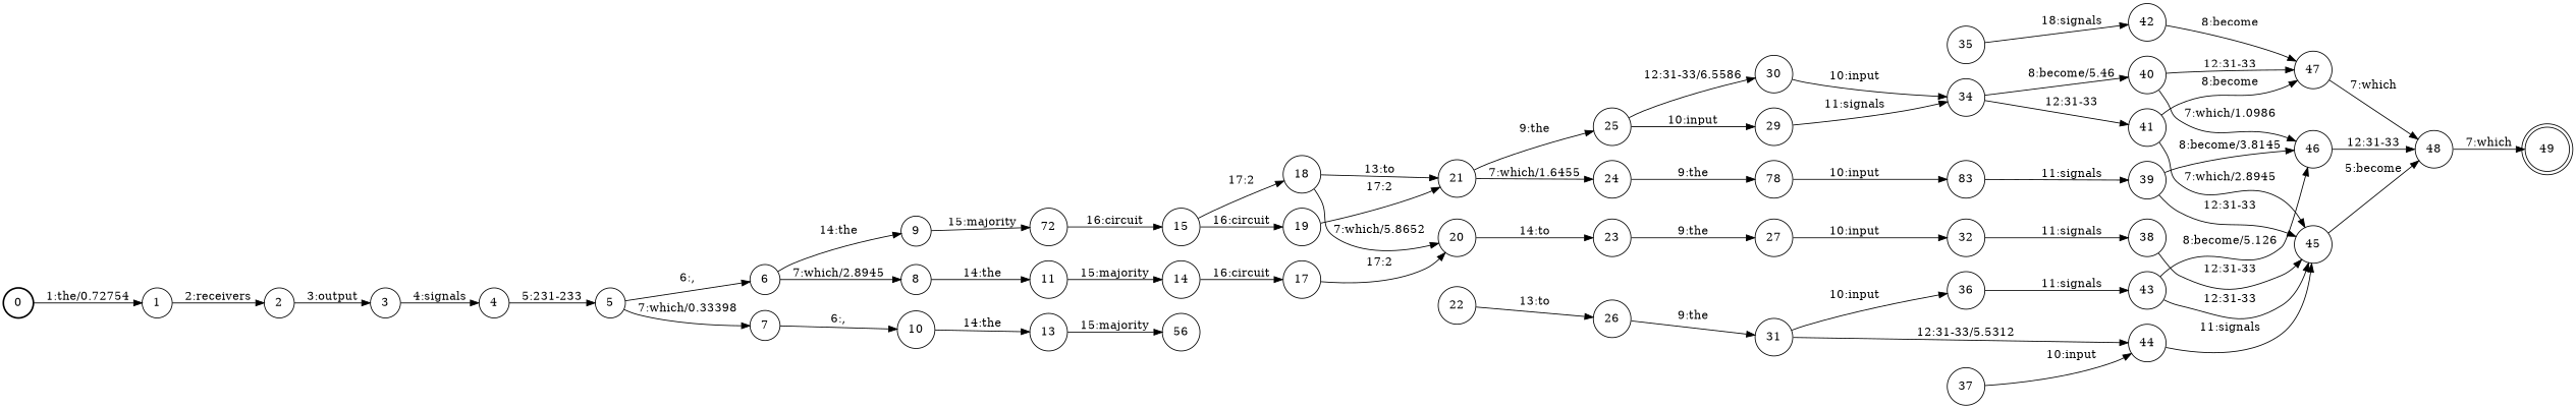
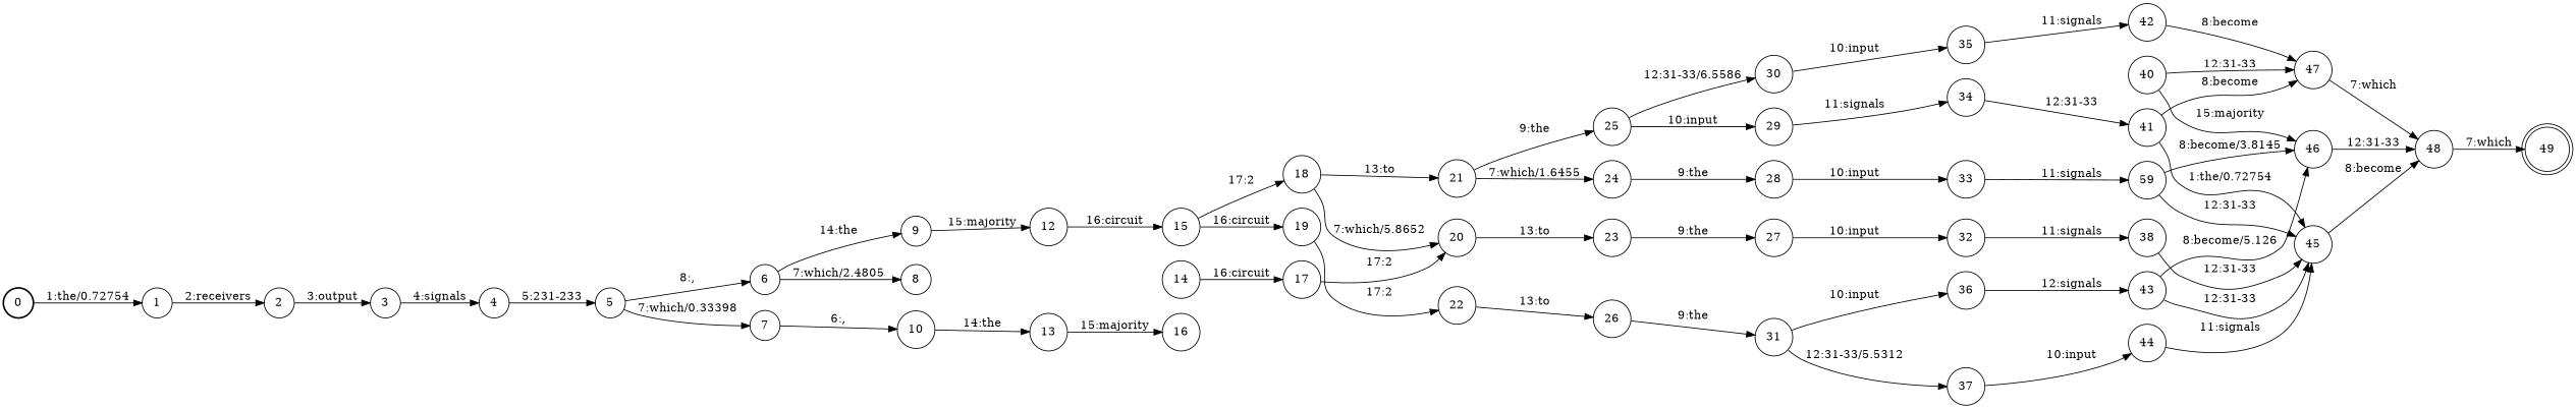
  digraph {
    nodesep=0.25
    rankdir=LR
    ranksep=0.4
    node [fontsize=14 shape=circle style=solid]
    edge [fontsize=14]
    n1 [label=0 style=bold]
    n2 [label=1]
    n3 [label=2]
    n4 [label=3]
    n5 [label=4]
    n6 [label=5]
    n7 [label=6]
    n8 [label=7]
    n9 [label=9]
    n10 [label=8]
    n11 [label=10]
-   n12 [label=72]
-   n13 [label=11]
+   n12 [label=12]
    n14 [label=13]
    n15 [label=15]
    n16 [label=14]
-   n17 [label=56]
+   n17 [label=16]
    n18 [label=17]
    n19 [label=18]
    n20 [label=19]
    n21 [label=20]
    n22 [label=21]
    n23 [label=22]
    n24 [label=23]
    n25 [label=25]
    n26 [label=24]
    n27 [label=26]
    n28 [label=27]
    n29 [label=29]
    n30 [label=30]
-   n31 [label=78]
+   n31 [label=28]
    n32 [label=31]
    n33 [label=32]
    n34 [label=34]
    n35 [label=35]
-   n36 [label=83]
+   n36 [label=33]
    n37 [label=36]
    n38 [label=37]
    n39 [label=38]
-   n40 [label=39]
+   n40 [label=59]
    n41 [label=40]
    n42 [label=41]
    n43 [label=42]
    n44 [label=43]
    n45 [label=44]
    n46 [label=45]
    n47 [label=46]
    n48 [label=47]
    n49 [label=48]
    n50 [label=49 shape=doublecircle]
    n1 -> n2 [label="1:the/0.72754"]
    n2 -> n3 [label="2:receivers"]
    n3 -> n4 [label="3:output"]
    n4 -> n5 [label="4:signals"]
    n5 -> n6 [label="5:231-233"]
-   n6 -> n7 [label="6:,"]
+   n6 -> n7 [label="8:,"]
    n6 -> n8 [label="7:which/0.33398"]
    n7 -> n9 [label="14:the"]
-   n7 -> n10 [label="7:which/2.8945"]
+   n7 -> n10 [label="7:which/2.4805"]
    n8 -> n11 [label="6:,"]
    n9 -> n12 [label="15:majority"]
-   n10 -> n13 [label="14:the"]
    n11 -> n14 [label="14:the"]
    n12 -> n15 [label="16:circuit"]
-   n13 -> n16 [label="15:majority"]
    n14 -> n17 [label="15:majority"]
    n15 -> n19 [label="17:2"]
    n15 -> n20 [label="16:circuit"]
    n16 -> n18 [label="16:circuit"]
    n18 -> n21 [label="17:2"]
    n19 -> n21 [label="7:which/5.8652"]
    n19 -> n22 [label="13:to"]
-   n20 -> n22 [label="17:2"]
-   n21 -> n24 [label="14:to"]
+   n20 -> n23 [label="17:2"]
+   n21 -> n24 [label="13:to"]
    n22 -> n25 [label="9:the"]
    n22 -> n26 [label="7:which/1.6455"]
    n23 -> n27 [label="13:to"]
    n24 -> n28 [label="9:the"]
    n25 -> n29 [label="10:input"]
    n25 -> n30 [label="12:31-33/6.5586"]
    n26 -> n31 [label="9:the"]
    n27 -> n32 [label="9:the"]
    n28 -> n33 [label="10:input"]
    n29 -> n34 [label="11:signals"]
-   n30 -> n34 [label="10:input"]
+   n30 -> n35 [label="10:input"]
    n31 -> n36 [label="10:input"]
    n32 -> n37 [label="10:input"]
-   n32 -> n45 [label="12:31-33/5.5312"]
+   n32 -> n38 [label="12:31-33/5.5312"]
    n33 -> n39 [label="11:signals"]
-   n34 -> n41 [label="8:become/5.46"]
    n34 -> n42 [label="12:31-33"]
-   n35 -> n43 [label="18:signals"]
+   n35 -> n43 [label="11:signals"]
    n36 -> n40 [label="11:signals"]
-   n37 -> n44 [label="11:signals"]
+   n37 -> n44 [label="12:signals"]
    n38 -> n45 [label="10:input"]
    n39 -> n46 [label="12:31-33"]
    n40 -> n46 [label="12:31-33"]
    n40 -> n47 [label="8:become/3.8145"]
-   n41 -> n47 [label="7:which/1.0986"]
+   n41 -> n47 [label="15:majority"]
    n41 -> n48 [label="12:31-33"]
-   n42 -> n46 [label="7:which/2.8945"]
+   n42 -> n46 [label="1:the/0.72754"]
    n42 -> n48 [label="8:become"]
    n43 -> n48 [label="8:become"]
    n44 -> n46 [label="12:31-33"]
    n44 -> n47 [label="8:become/5.126"]
    n45 -> n46 [label="11:signals"]
-   n46 -> n49 [label="5:become"]
+   n46 -> n49 [label="8:become"]
    n47 -> n49 [label="12:31-33"]
    n48 -> n49 [label="7:which"]
    n49 -> n50 [label="7:which"]
  }
